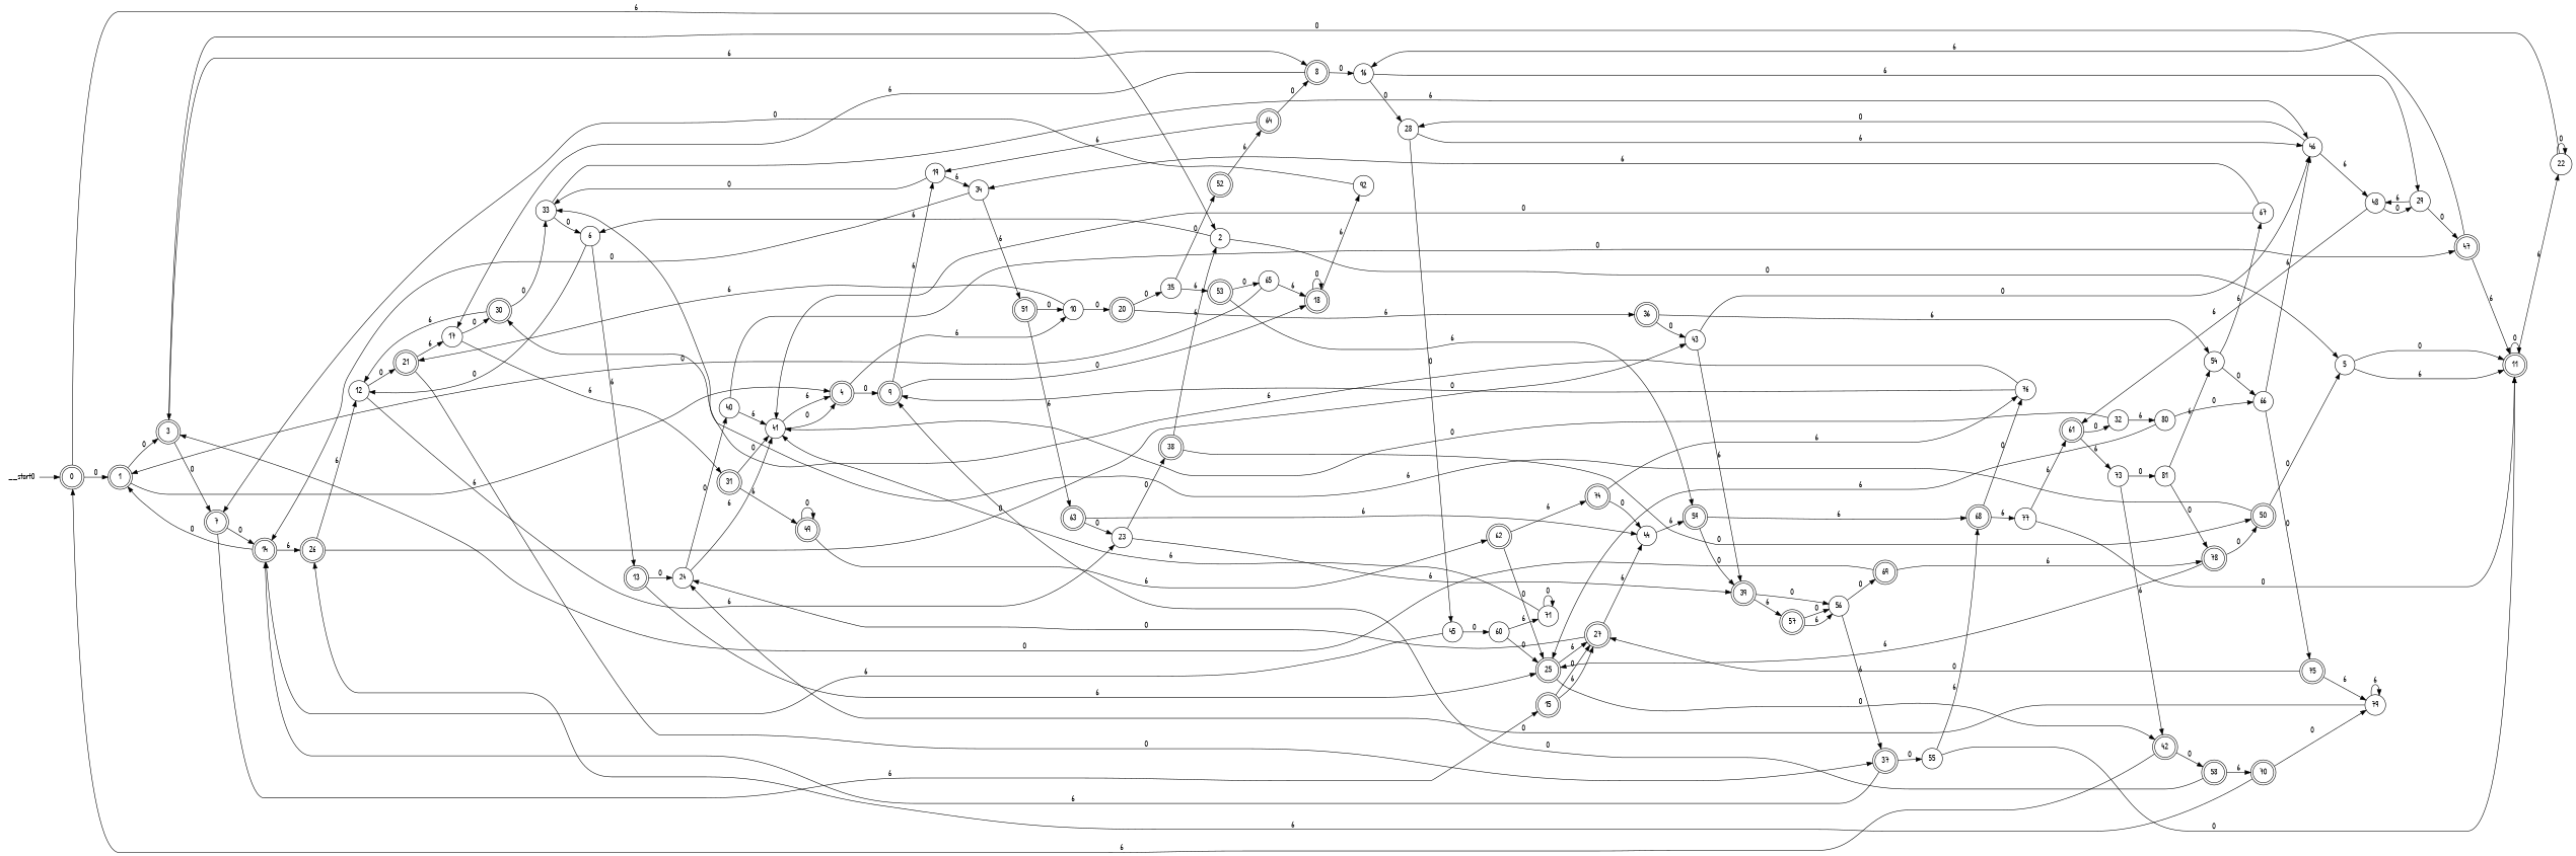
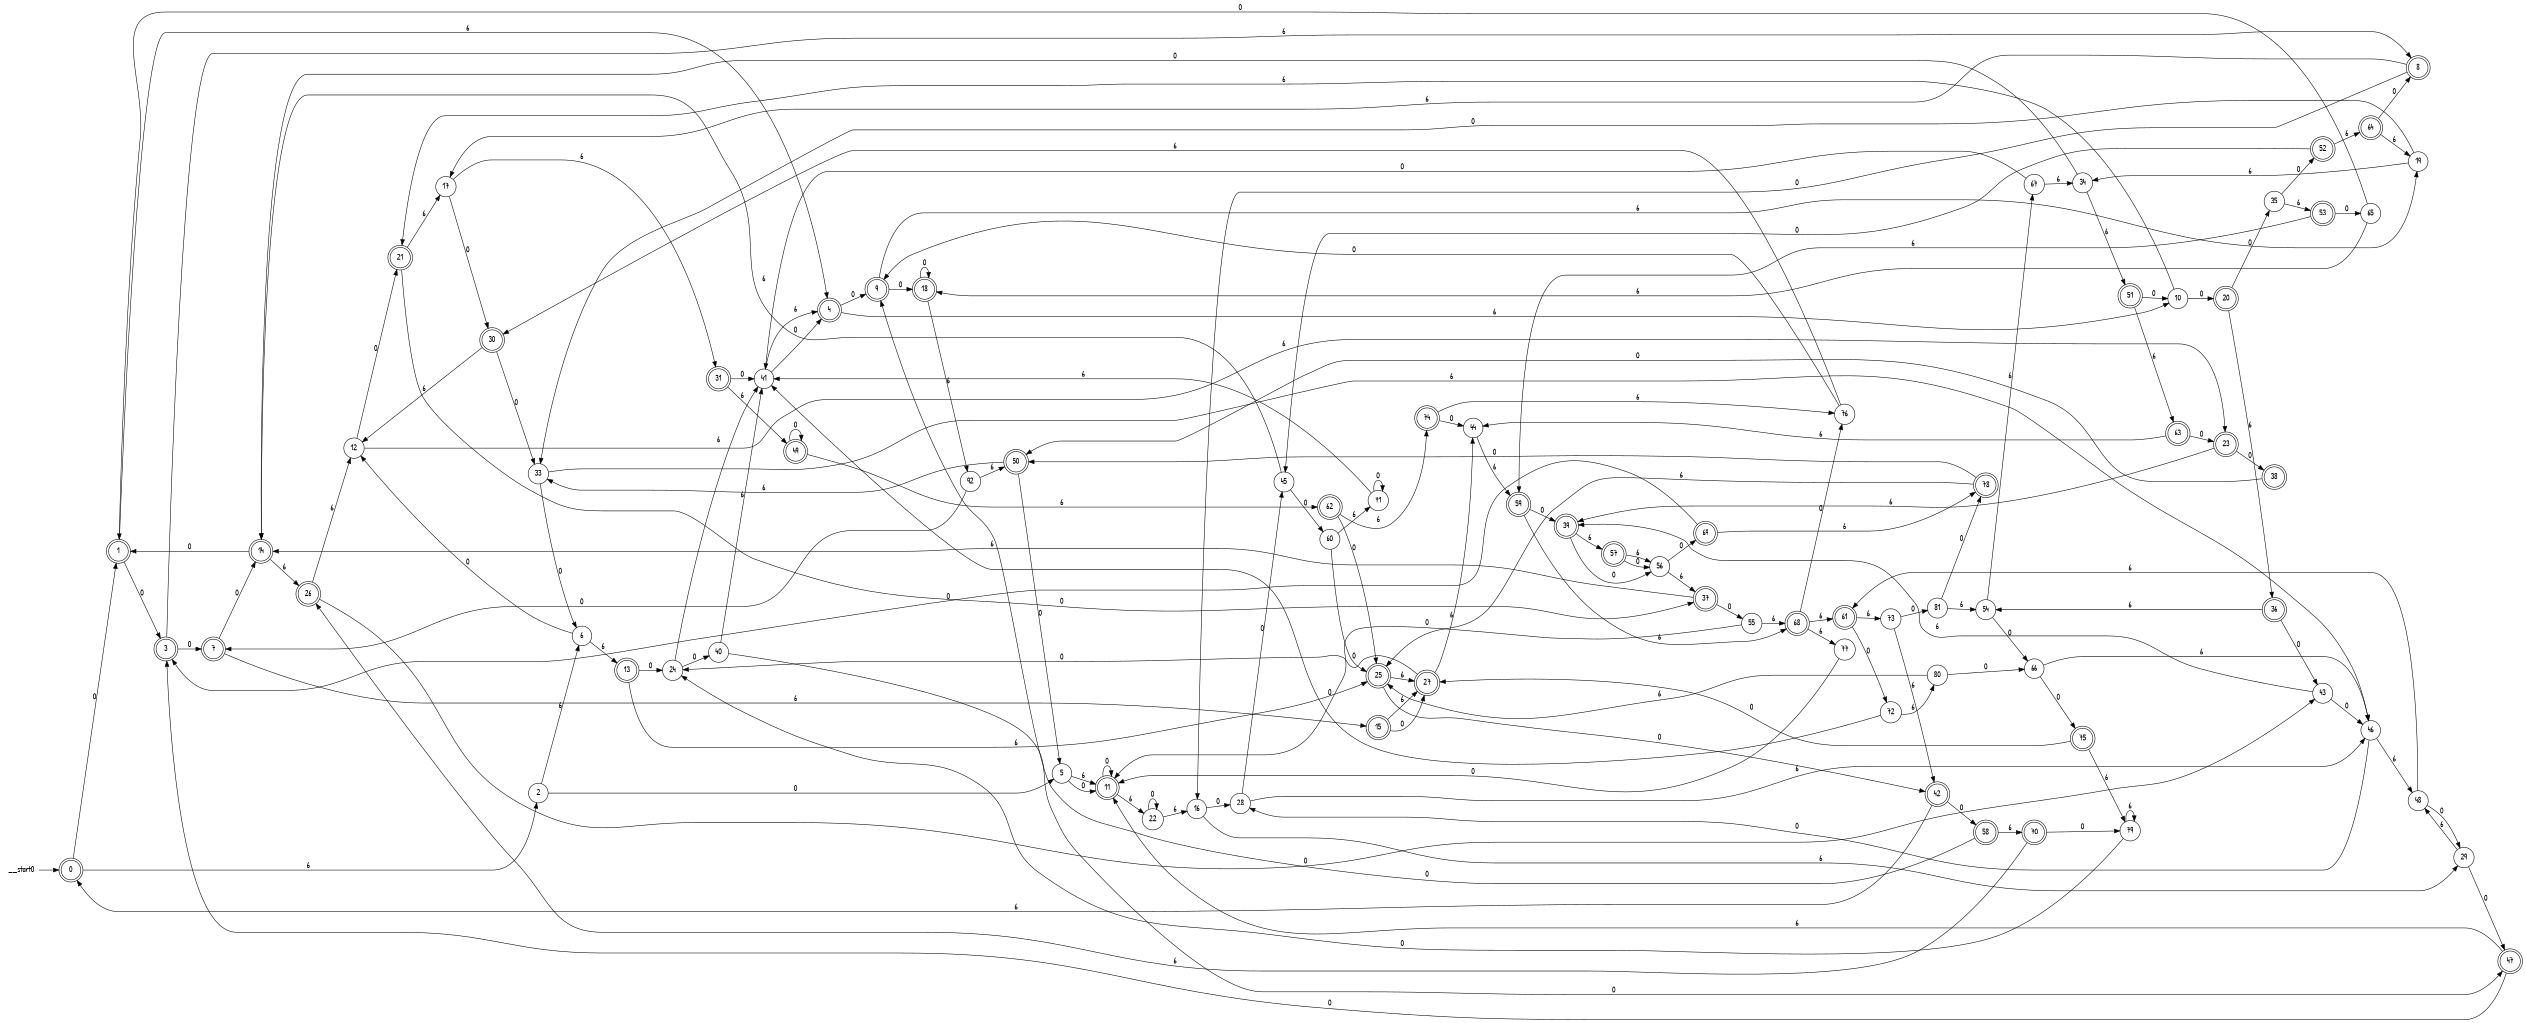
  digraph {
    fontname="Patrick Hand"
    rankdir=LR
    node [fontname="Patrick Hand" shape=doublecircle]
    edge [fontname="Patrick Hand"]
    n1 [label=0]
    n2 [label=1]
    n3 [label=2 shape=circle]
    n4 [label=3]
    n5 [label=4]
    n6 [label=5 shape=circle]
    n7 [label=6 shape=circle]
    n8 [label=7]
    n9 [label=8]
    n10 [label=9]
    n11 [label=10 shape=circle]
    n12 [label=11]
    n13 [label=12 shape=circle]
    n14 [label=13]
    n15 [label=14]
    n16 [label=15]
    n17 [label=16 shape=circle]
    n18 [label=17 shape=circle]
    n19 [label=18]
    n20 [label=19 shape=circle]
    n21 [label=20]
    n22 [label=21]
    n23 [label=22 shape=circle]
-   n24 [label=23 shape=circle]
+   n24 [label=23]
    n25 [label=24 shape=circle]
    n26 [label=25]
    n27 [label=26]
    n28 [label=27]
    n29 [label=28 shape=circle]
    n30 [label=29 shape=circle]
    n31 [label=30]
    n32 [label=31]
    n33 [label=92 shape=circle]
    n34 [label=33 shape=circle]
    n35 [label=34 shape=circle]
    n36 [label=35 shape=circle]
    n37 [label=36]
    n38 [label=37]
    n39 [label=38]
    n40 [label=39]
    n41 [label=40 shape=circle]
    n42 [label=41 shape=circle]
    n43 [label=42]
    n44 [label=43 shape=circle]
    n45 [label=44 shape=circle]
    n46 [label=45 shape=circle]
    n47 [label=46 shape=circle]
    n48 [label=47]
    n49 [label=48 shape=circle]
    n50 [label=49]
    n51 [label=50]
    n52 [label=51]
    n53 [label=52]
    n54 [label=53]
    n55 [label=54 shape=circle]
    n56 [label=55 shape=circle]
    n57 [label=56 shape=circle]
    n58 [label=57]
    n59 [label=58]
    n60 [label=59]
    n61 [label=60 shape=circle]
    n62 [label=61]
    n63 [label=62]
    n64 [label=63]
    n65 [label=64]
    n66 [label=65 shape=circle]
    n67 [label=66 shape=circle]
    n68 [label=67 shape=circle]
    n69 [label=68]
    n70 [label=69]
    n71 [label=70]
    n72 [label=71 shape=circle]
-   n73 [label=32 shape=circle]
+   n73 [label=72 shape=circle]
    n74 [label=73 shape=circle]
    n75 [label=74]
    n76 [label=75]
    n77 [label=76 shape=circle]
    n78 [label=77 shape=circle]
    n79 [label=78]
    n80 [label=79 shape=circle]
    n81 [label=80 shape=circle]
    n82 [label=81 shape=circle]
    __start0 [height=0 shape=none width=0]
    n1 -> n2 [label=0]
    n1 -> n3 [label=6]
    n2 -> n4 [label=0]
    n2 -> n5 [label=6]
    n3 -> n6 [label=0]
    n3 -> n7 [label=6]
    n4 -> n8 [label=0]
    n4 -> n9 [label=6]
    n5 -> n10 [label=0]
    n5 -> n11 [label=6]
    n6 -> n12 [label=0]
    n6 -> n12 [label=6]
    n7 -> n13 [label=0]
    n7 -> n14 [label=6]
    n8 -> n15 [label=0]
    n8 -> n16 [label=6]
    n9 -> n17 [label=0]
    n9 -> n18 [label=6]
    n10 -> n19 [label=0]
    n10 -> n20 [label=6]
    n11 -> n21 [label=0]
    n11 -> n22 [label=6]
    n12 -> n12 [label=0]
    n12 -> n23 [label=6]
    n13 -> n22 [label=0]
    n13 -> n24 [label=6]
    n14 -> n25 [label=0]
    n14 -> n26 [label=6]
    n15 -> n2 [label=0]
    n15 -> n27 [label=6]
    n16 -> n28 [label=0]
    n16 -> n28 [label=6]
    n17 -> n29 [label=0]
    n17 -> n30 [label=6]
    n18 -> n31 [label=0]
    n18 -> n32 [label=6]
    n19 -> n19 [label=0]
    n19 -> n33 [label=6]
    n20 -> n34 [label=0]
    n20 -> n35 [label=6]
    n21 -> n36 [label=0]
    n21 -> n37 [label=6]
    n22 -> n18 [label=6]
    n22 -> n38 [label=0]
    n23 -> n17 [label=6]
    n23 -> n23 [label=0]
    n24 -> n39 [label=0]
    n24 -> n40 [label=6]
    n25 -> n41 [label=0]
    n25 -> n42 [label=6]
    n26 -> n28 [label=6]
    n26 -> n43 [label=0]
    n27 -> n13 [label=6]
    n27 -> n44 [label=0]
    n28 -> n25 [label=0]
    n28 -> n45 [label=6]
    n29 -> n46 [label=0]
    n29 -> n47 [label=6]
    n30 -> n48 [label=0]
    n30 -> n49 [label=6]
    n31 -> n13 [label=6]
    n31 -> n34 [label=0]
    n32 -> n42 [label=0]
    n32 -> n50 [label=6]
    n33 -> n8 [label=0]
+   n33 -> n51 [label=6]
    n34 -> n7 [label=0]
    n34 -> n47 [label=6]
    n35 -> n15 [label=0]
    n35 -> n52 [label=6]
    n36 -> n53 [label=0]
    n36 -> n54 [label=6]
    n37 -> n44 [label=0]
    n37 -> n55 [label=6]
    n38 -> n15 [label=6]
    n38 -> n56 [label=0]
-   n39 -> n3 [label=6]
    n39 -> n51 [label=0]
    n40 -> n57 [label=0]
    n40 -> n58 [label=6]
    n41 -> n42 [label=6]
    n41 -> n48 [label=0]
    n42 -> n5 [label=0]
    n42 -> n5 [label=6]
    n43 -> n1 [label=6]
    n43 -> n59 [label=0]
    n44 -> n40 [label=6]
    n44 -> n47 [label=0]
    n45 -> n60 [label=6]
    n46 -> n15 [label=6]
    n46 -> n61 [label=0]
    n47 -> n29 [label=0]
    n47 -> n49 [label=6]
    n48 -> n4 [label=0]
    n48 -> n12 [label=6]
    n49 -> n30 [label=0]
    n49 -> n62 [label=6]
    n50 -> n50 [label=0]
    n50 -> n63 [label=6]
    n51 -> n6 [label=0]
    n51 -> n34 [label=6]
    n52 -> n11 [label=0]
    n52 -> n64 [label=6]
+   n53 -> n46 [label=0]
    n53 -> n65 [label=6]
    n54 -> n60 [label=6]
    n54 -> n66 [label=0]
    n55 -> n67 [label=0]
    n55 -> n68 [label=6]
    n56 -> n12 [label=0]
    n56 -> n69 [label=6]
    n57 -> n38 [label=6]
    n57 -> n70 [label=0]
    n58 -> n57 [label=0]
    n58 -> n57 [label=6]
    n59 -> n10 [label=0]
    n59 -> n71 [label=6]
    n60 -> n40 [label=0]
    n60 -> n69 [label=6]
    n61 -> n26 [label=0]
    n61 -> n72 [label=6]
    n62 -> n73 [label=0]
    n62 -> n74 [label=6]
    n63 -> n26 [label=0]
    n63 -> n75 [label=6]
    n64 -> n24 [label=0]
    n64 -> n45 [label=6]
    n65 -> n9 [label=0]
    n65 -> n20 [label=6]
    n66 -> n2 [label=0]
    n66 -> n19 [label=6]
    n67 -> n47 [label=6]
    n67 -> n76 [label=0]
    n68 -> n35 [label=6]
    n68 -> n42 [label=0]
    n69 -> n77 [label=0]
    n69 -> n78 [label=6]
    n70 -> n4 [label=0]
    n70 -> n79 [label=6]
    n71 -> n27 [label=6]
    n71 -> n80 [label=0]
    n72 -> n42 [label=6]
    n72 -> n72 [label=0]
    n73 -> n42 [label=0]
    n73 -> n81 [label=6]
    n74 -> n43 [label=6]
    n74 -> n82 [label=0]
    n75 -> n45 [label=0]
    n75 -> n77 [label=6]
    n76 -> n28 [label=0]
    n76 -> n80 [label=6]
    n77 -> n10 [label=0]
    n77 -> n31 [label=6]
    n78 -> n12 [label=0]
-   n78 -> n62 [label=6]
+   n69 -> n62 [label=6]
    n79 -> n26 [label=6]
    n79 -> n51 [label=0]
    n80 -> n25 [label=0]
    n80 -> n80 [label=6]
    n81 -> n26 [label=6]
    n81 -> n67 [label=0]
    n82 -> n55 [label=6]
    n82 -> n79 [label=0]
    __start0 -> n1
  }
